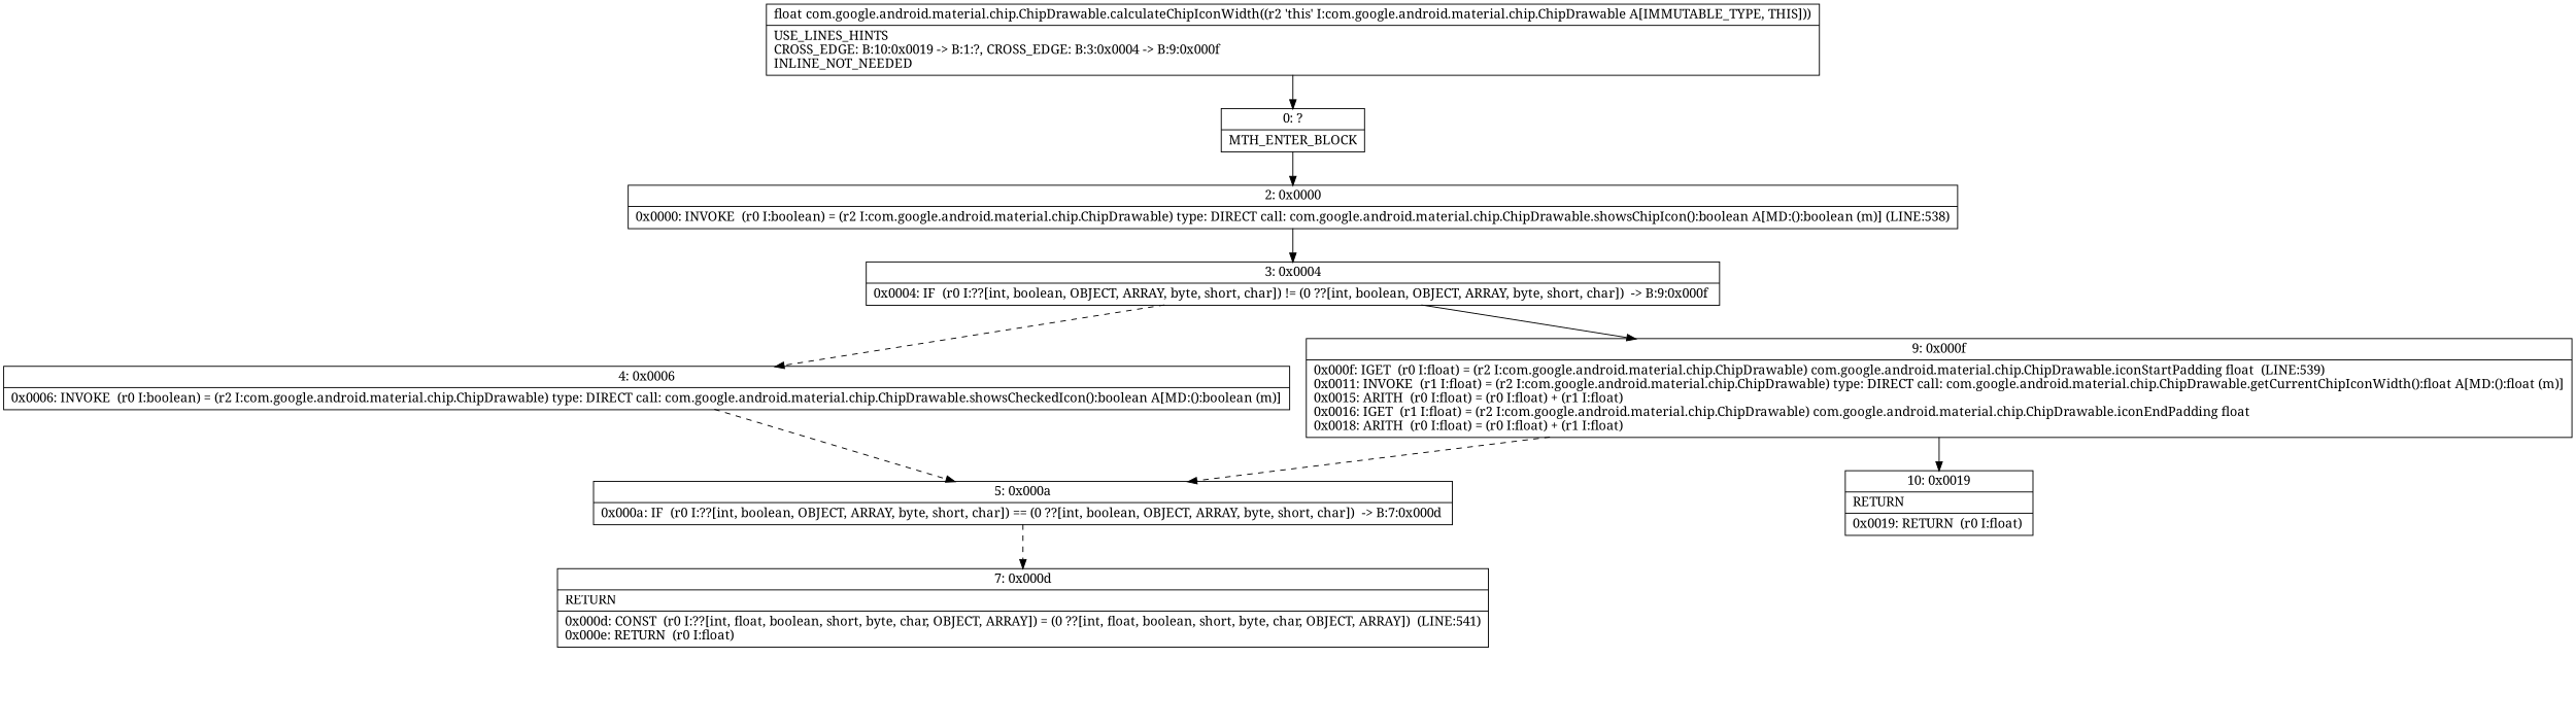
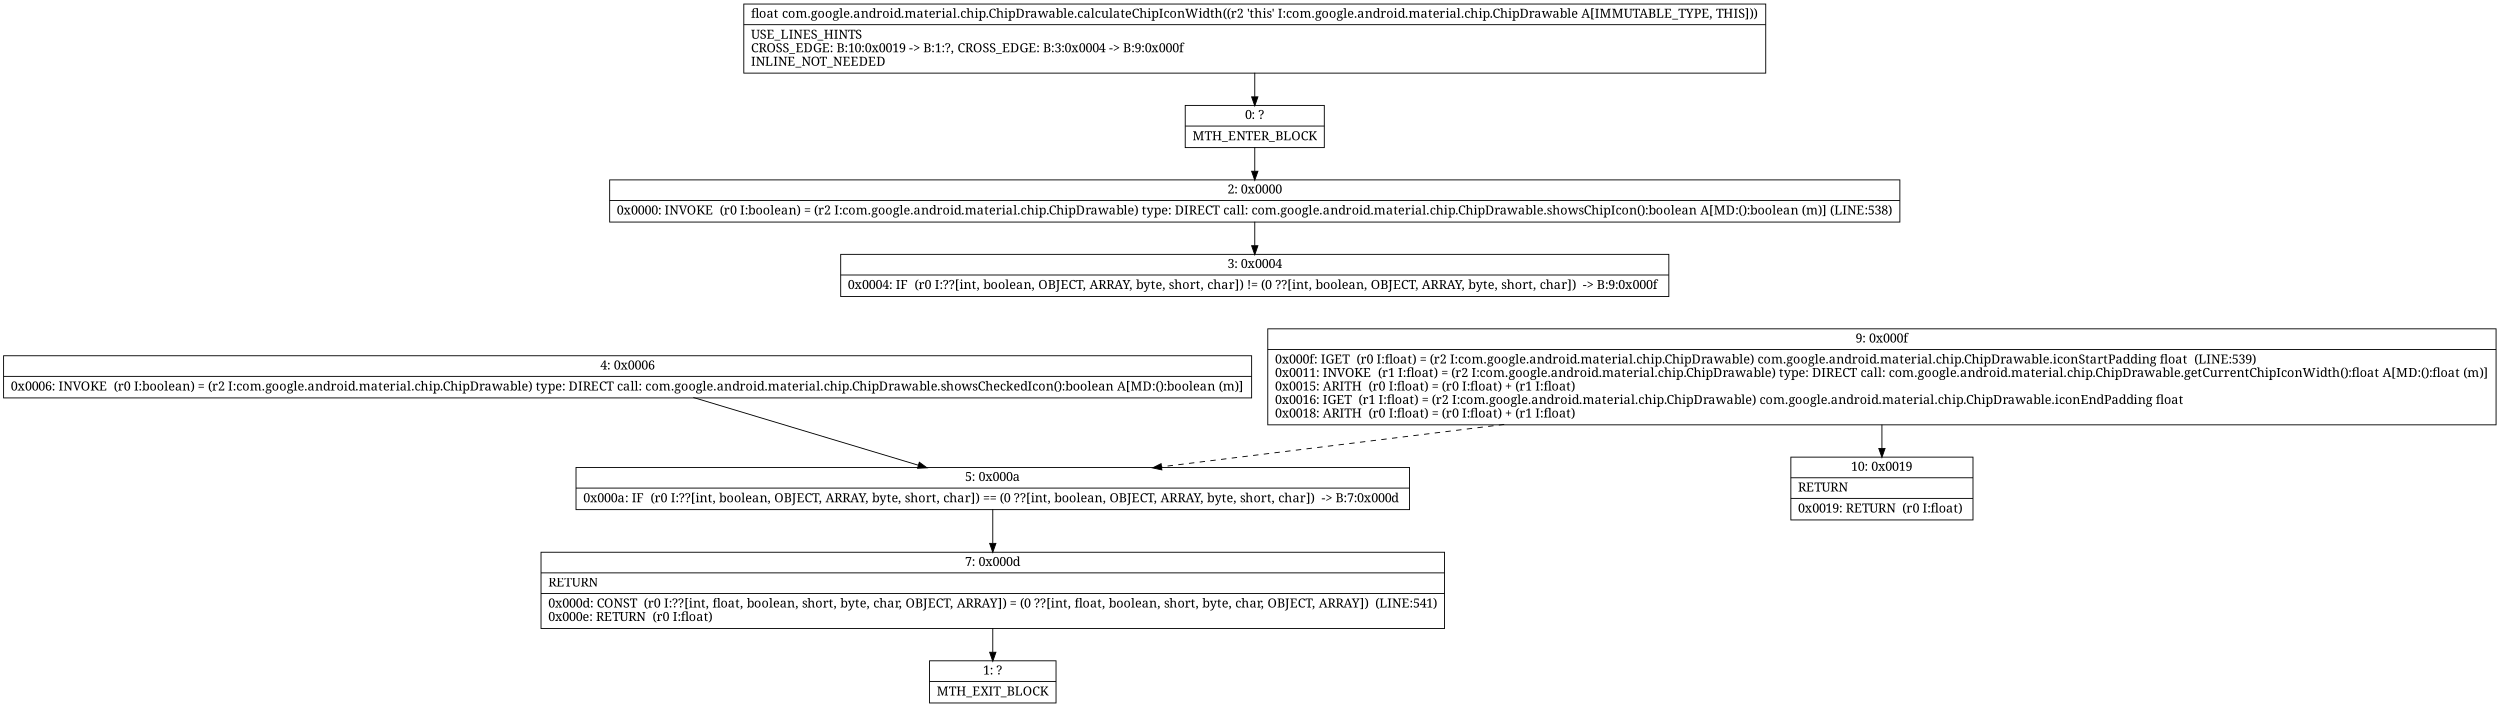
  digraph {
    fontname="Noto Serif"
    node [fontname="Noto Serif" shape=record]
    edge [fontname="Noto Serif"]
    n1 [label="{0\:\ ?|MTH_ENTER_BLOCK\l}"]
    n2 [label="{2\:\ 0x0000|0x0000: INVOKE  (r0 I:boolean) = (r2 I:com.google.android.material.chip.ChipDrawable) type: DIRECT call: com.google.android.material.chip.ChipDrawable.showsChipIcon():boolean A[MD:():boolean (m)] (LINE:538)\l}"]
    n3 [label="{3\:\ 0x0004|0x0004: IF  (r0 I:??[int, boolean, OBJECT, ARRAY, byte, short, char]) != (0 ??[int, boolean, OBJECT, ARRAY, byte, short, char])  \-\> B:9:0x000f \l}"]
    n4 [label="{4\:\ 0x0006|0x0006: INVOKE  (r0 I:boolean) = (r2 I:com.google.android.material.chip.ChipDrawable) type: DIRECT call: com.google.android.material.chip.ChipDrawable.showsCheckedIcon():boolean A[MD:():boolean (m)]\l}"]
    n5 [label="{9\:\ 0x000f|0x000f: IGET  (r0 I:float) = (r2 I:com.google.android.material.chip.ChipDrawable) com.google.android.material.chip.ChipDrawable.iconStartPadding float  (LINE:539)\l0x0011: INVOKE  (r1 I:float) = (r2 I:com.google.android.material.chip.ChipDrawable) type: DIRECT call: com.google.android.material.chip.ChipDrawable.getCurrentChipIconWidth():float A[MD:():float (m)]\l0x0015: ARITH  (r0 I:float) = (r0 I:float) + (r1 I:float) \l0x0016: IGET  (r1 I:float) = (r2 I:com.google.android.material.chip.ChipDrawable) com.google.android.material.chip.ChipDrawable.iconEndPadding float \l0x0018: ARITH  (r0 I:float) = (r0 I:float) + (r1 I:float) \l}"]
    n6 [label="{5\:\ 0x000a|0x000a: IF  (r0 I:??[int, boolean, OBJECT, ARRAY, byte, short, char]) == (0 ??[int, boolean, OBJECT, ARRAY, byte, short, char])  \-\> B:7:0x000d \l}"]
    n7 [label="{10\:\ 0x0019|RETURN\l|0x0019: RETURN  (r0 I:float) \l}"]
    n8 [label="{7\:\ 0x000d|RETURN\l|0x000d: CONST  (r0 I:??[int, float, boolean, short, byte, char, OBJECT, ARRAY]) = (0 ??[int, float, boolean, short, byte, char, OBJECT, ARRAY])  (LINE:541)\l0x000e: RETURN  (r0 I:float) \l}"]
+   n9 [label="{1\:\ ?|MTH_EXIT_BLOCK\l}"]
    n10 [label="{float com.google.android.material.chip.ChipDrawable.calculateChipIconWidth((r2 'this' I:com.google.android.material.chip.ChipDrawable A[IMMUTABLE_TYPE, THIS]))  | USE_LINES_HINTS\lCROSS_EDGE: B:10:0x0019 \-\> B:1:?, CROSS_EDGE: B:3:0x0004 \-\> B:9:0x000f\lINLINE_NOT_NEEDED\l}"]
    n1 -> n2
    n2 -> n3
-   n3 -> n4 [style=dashed]
-   n3 -> n5
-   n4 -> n6 [style=dashed]
+   n4 -> n6
    n5 -> n6 [style=dashed]
    n5 -> n7
-   n6 -> n8 [style=dashed]
+   n6 -> n8
+   n8 -> n9
    n10 -> n1
  }
